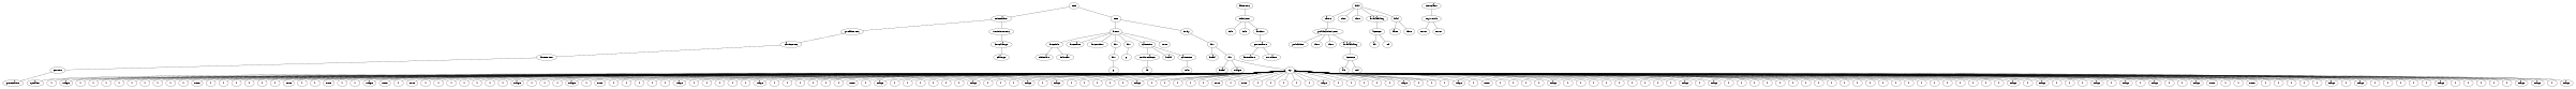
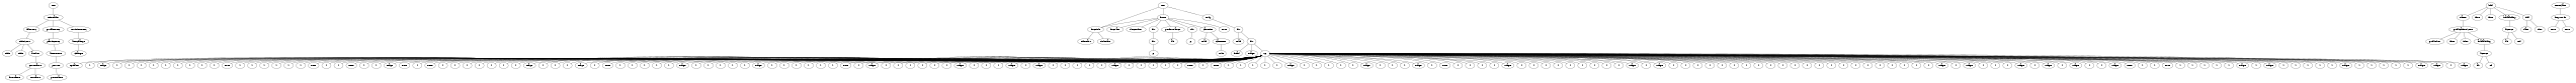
  graph {
    n1 [label=TEI]
    n2 [label=teiHeader]
    n3 [label=text]
    n4 [label=fileDesc]
    n5 [label=profileDesc]
    n6 [label=revisionDesc]
    n7 [label=front]
    n8 [label=body]
    n9 [label=titleStmt]
    n10 [label=particDesc]
    n11 [label=listChange]
    n12 [label=title]
    n13 [label=title]
    n14 [label=author]
    n15 [label=publicationStmt]
    n16 [label=publisher]
    n17 [label=idno]
    n18 [label=idno]
    n19 [label=availability]
    n20 [label=persName]
    n21 [label=forename]
    n22 [label=surname]
    n23 [label=licence]
    n24 [label=ab]
    n25 [label=ref]
    n26 [label=bibl]
    n27 [label=name]
    n28 [label=idno]
    n29 [label=idno]
    n30 [label=availability]
    n31 [label=bibl]
    n32 [label=licence]
    n33 [label=date]
    n34 [label=idno]
    n35 [label=ab]
    n36 [label=ref]
    n37 [label=listPerson]
    n38 [label=textClass]
    n39 [label=keywords]
    n40 [label=person]
    n41 [label=persName]
    n42 [label=term]
    n43 [label=term]
    n44 [label=change]
    n45 [label=docTitle]
    n46 [label=docDate]
    n47 [label=docAuthor]
    n48 [label=div]
    n49 [label=performance]
    n50 [label=div]
    n51 [label=castList]
    n52 [label=note]
    n53 [label=div]
    n54 [label=titlePart]
    n55 [label=titlePart]
    n56 [label=div]
    n57 [label=ab]
    n58 [label=p]
    n59 [label=head]
    n60 [label=castItem]
    n61 [label=p]
    n62 [label=role]
    n63 [label=head]
    n64 [label=div]
    n65 [label=head]
    n66 [label=stage]
    n67 [label=sp]
    n68 [label=speaker]
    n69 [label=l]
    n70 [label=stage]
    n71 [label=l]
    n72 [label=l]
    n73 [label=l]
    n74 [label=l]
    n75 [label=l]
    n76 [label=l]
    n77 [label=l]
    n78 [label=l]
    n79 [label=l]
    n80 [label=note]
    n81 [label=l]
    n82 [label=l]
    n83 [label=l]
    n84 [label=l]
    n85 [label=l]
    n86 [label=l]
    n87 [label=note]
    n88 [label=l]
    n89 [label=l]
    n90 [label=note]
    n91 [label=l]
    n92 [label=l]
    n93 [label=stage]
    n94 [label=note]
    n95 [label=l]
    n96 [label=note]
    n97 [label=l]
    n98 [label=l]
    n99 [label=l]
    n100 [label=l]
    n101 [label=l]
    n102 [label=l]
    n103 [label=l]
    n104 [label=stage]
    n105 [label=l]
    n106 [label=l]
    n107 [label=l]
    n108 [label=stage]
    n109 [label=l]
    n110 [label=note]
    n111 [label=l]
    n112 [label=l]
    n113 [label=l]
    n114 [label=l]
    n115 [label=l]
    n116 [label=stage]
    n117 [label=l]
    n118 [label=l]
    n119 [label=l]
    n120 [label=l]
    n121 [label=l]
    n122 [label=stage]
    n123 [label=l]
    n124 [label=l]
    n125 [label=l]
    n126 [label=l]
    n127 [label=l]
    n128 [label=l]
    n129 [label=note]
    n130 [label=l]
    n131 [label=stage]
    n132 [label=l]
    n133 [label=l]
    n134 [label=l]
    n135 [label=l]
    n136 [label=l]
    n137 [label=l]
    n138 [label=stage]
    n139 [label=l]
    n140 [label=l]
    n141 [label=l]
    n142 [label=stage]
    n143 [label=l]
    n144 [label=stage]
    n145 [label=l]
    n146 [label=l]
    n147 [label=l]
    n148 [label=l]
    n149 [label=l]
    n150 [label=stage]
    n151 [label=l]
    n152 [label=l]
    n153 [label=l]
    n154 [label=l]
    n155 [label=l]
    n156 [label=note]
    n157 [label=l]
    n158 [label=note]
    n159 [label=l]
    n160 [label=l]
    n161 [label=l]
    n162 [label=l]
    n163 [label=l]
    n164 [label=stage]
    n165 [label=l]
    n166 [label=l]
    n167 [label=l]
    n168 [label=l]
    n169 [label=l]
    n170 [label=stage]
    n171 [label=l]
    n172 [label=l]
    n173 [label=l]
    n174 [label=stage]
    n175 [label=l]
    n176 [label=note]
    n177 [label=l]
    n178 [label=l]
    n179 [label=l]
    n180 [label=l]
    n181 [label=stage]
    n182 [label=l]
    n183 [label=l]
    n184 [label=l]
    n185 [label=l]
    n186 [label=l]
    n187 [label=l]
    n188 [label=l]
    n189 [label=l]
    n190 [label=l]
    n191 [label=stage]
    n192 [label=l]
    n193 [label=stage]
    n194 [label=l]
    n195 [label=l]
    n196 [label=l]
    n197 [label=l]
    n198 [label=l]
    n199 [label=l]
    n200 [label=l]
    n201 [label=l]
    n202 [label=l]
    n203 [label=l]
    n204 [label=l]
    n205 [label=l]
    n206 [label=l]
    n207 [label=l]
    n208 [label=l]
    n209 [label=l]
    n210 [label=l]
    n211 [label=l]
    n212 [label=l]
    n213 [label=l]
    n214 [label=l]
    n215 [label=l]
    n216 [label=stage]
    n217 [label=l]
    n218 [label=stage]
    n219 [label=l]
    n220 [label=l]
    n221 [label=l]
    n222 [label=stage]
    n223 [label=l]
    n224 [label=stage]
    n225 [label=l]
    n226 [label=stage]
    n227 [label=l]
    n228 [label=l]
    n229 [label=stage]
    n230 [label=note]
    n231 [label=l]
    n232 [label=l]
    n233 [label=note]
    n234 [label=l]
    n235 [label=l]
    n236 [label=l]
    n237 [label=l]
    n238 [label=l]
    n239 [label=stage]
    n240 [label=l]
    n241 [label=stage]
    n242 [label=l]
    n243 [label=l]
    n244 [label=l]
    n245 [label=l]
    n246 [label=l]
    n247 [label=stage]
    n248 [label=l]
    n249 [label=l]
    n250 [label=l]
    n251 [label=l]
    n252 [label=l]
    n253 [label=stage]
    n254 [label=stage]
    n255 [label=l]
    n256 [label=stage]
    n1 -- n2
-   n1 -- n3
+   n45 -- n3
+   n2 -- n4
    n2 -- n5
    n2 -- n6
    n3 -- n7
    n3 -- n8
    n4 -- n9
    n5 -- n10
    n6 -- n11
    n7 -- n45
    n7 -- n46
    n7 -- n47
    n7 -- n48
-   n51 -- n49
+   n7 -- n49
    n7 -- n50
    n7 -- n51
    n7 -- n52
    n8 -- n53
    n9 -- n12
    n9 -- n13
    n9 -- n14
    n10 -- n37
    n11 -- n44
    n14 -- n20
    n15 -- n16
    n15 -- n17
    n15 -- n18
    n15 -- n19
    n19 -- n23
    n20 -- n21
    n20 -- n22
    n23 -- n24
    n23 -- n25
    n26 -- n27
    n26 -- n28
    n26 -- n29
    n26 -- n30
    n26 -- n31
    n27 -- n15
    n30 -- n32
    n31 -- n33
    n31 -- n34
    n32 -- n35
    n32 -- n36
    n37 -- n40
    n38 -- n39
    n39 -- n42
    n39 -- n43
    n40 -- n41
    n45 -- n54
    n45 -- n55
    n48 -- n56
    n49 -- n57
    n50 -- n58
    n51 -- n59
    n51 -- n60
    n53 -- n63
    n53 -- n64
    n56 -- n61
    n60 -- n62
    n64 -- n65
    n64 -- n66
    n64 -- n67
    n67 -- n68
    n67 -- n69
    n67 -- n70
    n67 -- n71
    n67 -- n72
    n67 -- n73
    n67 -- n74
    n67 -- n75
    n67 -- n76
    n67 -- n77
    n67 -- n78
    n67 -- n79
    n67 -- n80
    n67 -- n81
    n67 -- n82
    n67 -- n83
    n67 -- n84
    n67 -- n85
    n67 -- n86
    n67 -- n87
    n67 -- n88
    n67 -- n89
    n67 -- n90
    n67 -- n91
    n67 -- n92
    n67 -- n93
    n67 -- n94
    n67 -- n95
    n67 -- n96
    n67 -- n97
    n67 -- n98
    n67 -- n99
    n67 -- n100
    n67 -- n101
    n67 -- n102
    n67 -- n103
    n67 -- n104
    n67 -- n105
    n67 -- n106
    n67 -- n107
    n67 -- n108
    n67 -- n109
    n67 -- n110
    n67 -- n111
    n67 -- n112
    n67 -- n113
    n67 -- n114
    n67 -- n115
    n67 -- n116
    n67 -- n117
    n67 -- n118
    n67 -- n119
    n67 -- n120
    n67 -- n121
    n67 -- n122
    n67 -- n123
    n67 -- n124
    n67 -- n125
    n67 -- n126
    n67 -- n127
    n67 -- n128
    n67 -- n129
    n67 -- n130
    n67 -- n131
    n67 -- n132
    n67 -- n133
    n67 -- n134
    n67 -- n135
    n67 -- n136
    n67 -- n137
    n67 -- n138
    n67 -- n139
    n67 -- n140
    n67 -- n141
    n67 -- n142
    n67 -- n143
    n67 -- n144
    n67 -- n145
    n67 -- n146
    n67 -- n147
    n67 -- n148
    n67 -- n149
    n67 -- n150
    n67 -- n151
    n67 -- n152
    n67 -- n153
    n67 -- n154
    n67 -- n155
    n67 -- n156
    n67 -- n157
    n67 -- n158
    n67 -- n159
    n67 -- n160
    n67 -- n161
    n67 -- n162
    n67 -- n163
    n67 -- n164
    n67 -- n165
    n67 -- n166
    n67 -- n167
    n67 -- n168
    n67 -- n169
    n67 -- n170
    n67 -- n171
    n67 -- n172
    n67 -- n173
    n67 -- n174
    n67 -- n175
    n67 -- n176
    n67 -- n177
    n67 -- n178
    n67 -- n179
    n67 -- n180
    n67 -- n181
    n67 -- n182
    n67 -- n183
    n67 -- n184
    n67 -- n185
    n67 -- n186
    n67 -- n187
    n67 -- n188
    n67 -- n189
    n67 -- n190
    n67 -- n191
    n67 -- n192
    n67 -- n193
    n67 -- n194
    n67 -- n195
    n67 -- n196
    n67 -- n197
    n67 -- n198
    n67 -- n199
    n67 -- n200
    n67 -- n201
    n67 -- n202
    n67 -- n203
    n67 -- n204
    n67 -- n205
    n67 -- n206
    n67 -- n207
    n67 -- n208
    n67 -- n209
    n67 -- n210
    n67 -- n211
    n67 -- n212
    n67 -- n213
    n67 -- n214
    n67 -- n215
    n67 -- n216
    n67 -- n217
    n67 -- n218
    n67 -- n219
    n67 -- n220
    n67 -- n221
    n67 -- n222
    n67 -- n223
    n67 -- n224
    n67 -- n225
    n67 -- n226
    n67 -- n227
    n67 -- n228
    n67 -- n229
    n67 -- n230
    n67 -- n231
    n67 -- n232
    n67 -- n233
    n67 -- n234
    n67 -- n235
    n67 -- n236
    n67 -- n237
    n67 -- n238
    n67 -- n239
    n67 -- n240
    n67 -- n241
    n67 -- n242
    n67 -- n243
    n67 -- n244
    n67 -- n245
    n67 -- n246
    n67 -- n247
    n67 -- n248
    n67 -- n249
    n67 -- n250
    n67 -- n251
    n67 -- n252
    n67 -- n253
    n67 -- n254
    n67 -- n255
    n67 -- n256
  }
